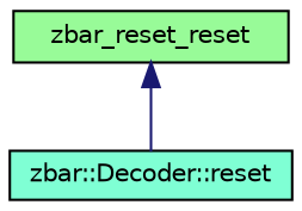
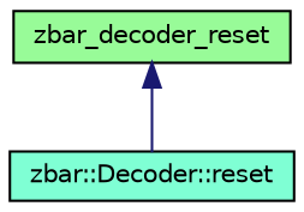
  digraph {
    rankdir=TB
    node [color=black fontname=Helvetica fontsize=10 shape=record style=filled]
-   n1 [fillcolor=palegreen fontcolor=black height=0.2 label=zbar_reset_reset width=0.4]
+   n1 [fillcolor=palegreen fontcolor=black height=0.2 label=zbar_decoder_reset width=0.4]
    n2 [fillcolor=aquamarine height=0.2 label="zbar::Decoder::reset" width=0.4]
    n1 -> n2 [color=midnightblue dir=back fontname=Helvetica fontsize=10 labelfontname=Helvetica labelfontsize=10 style=solid]
  }
